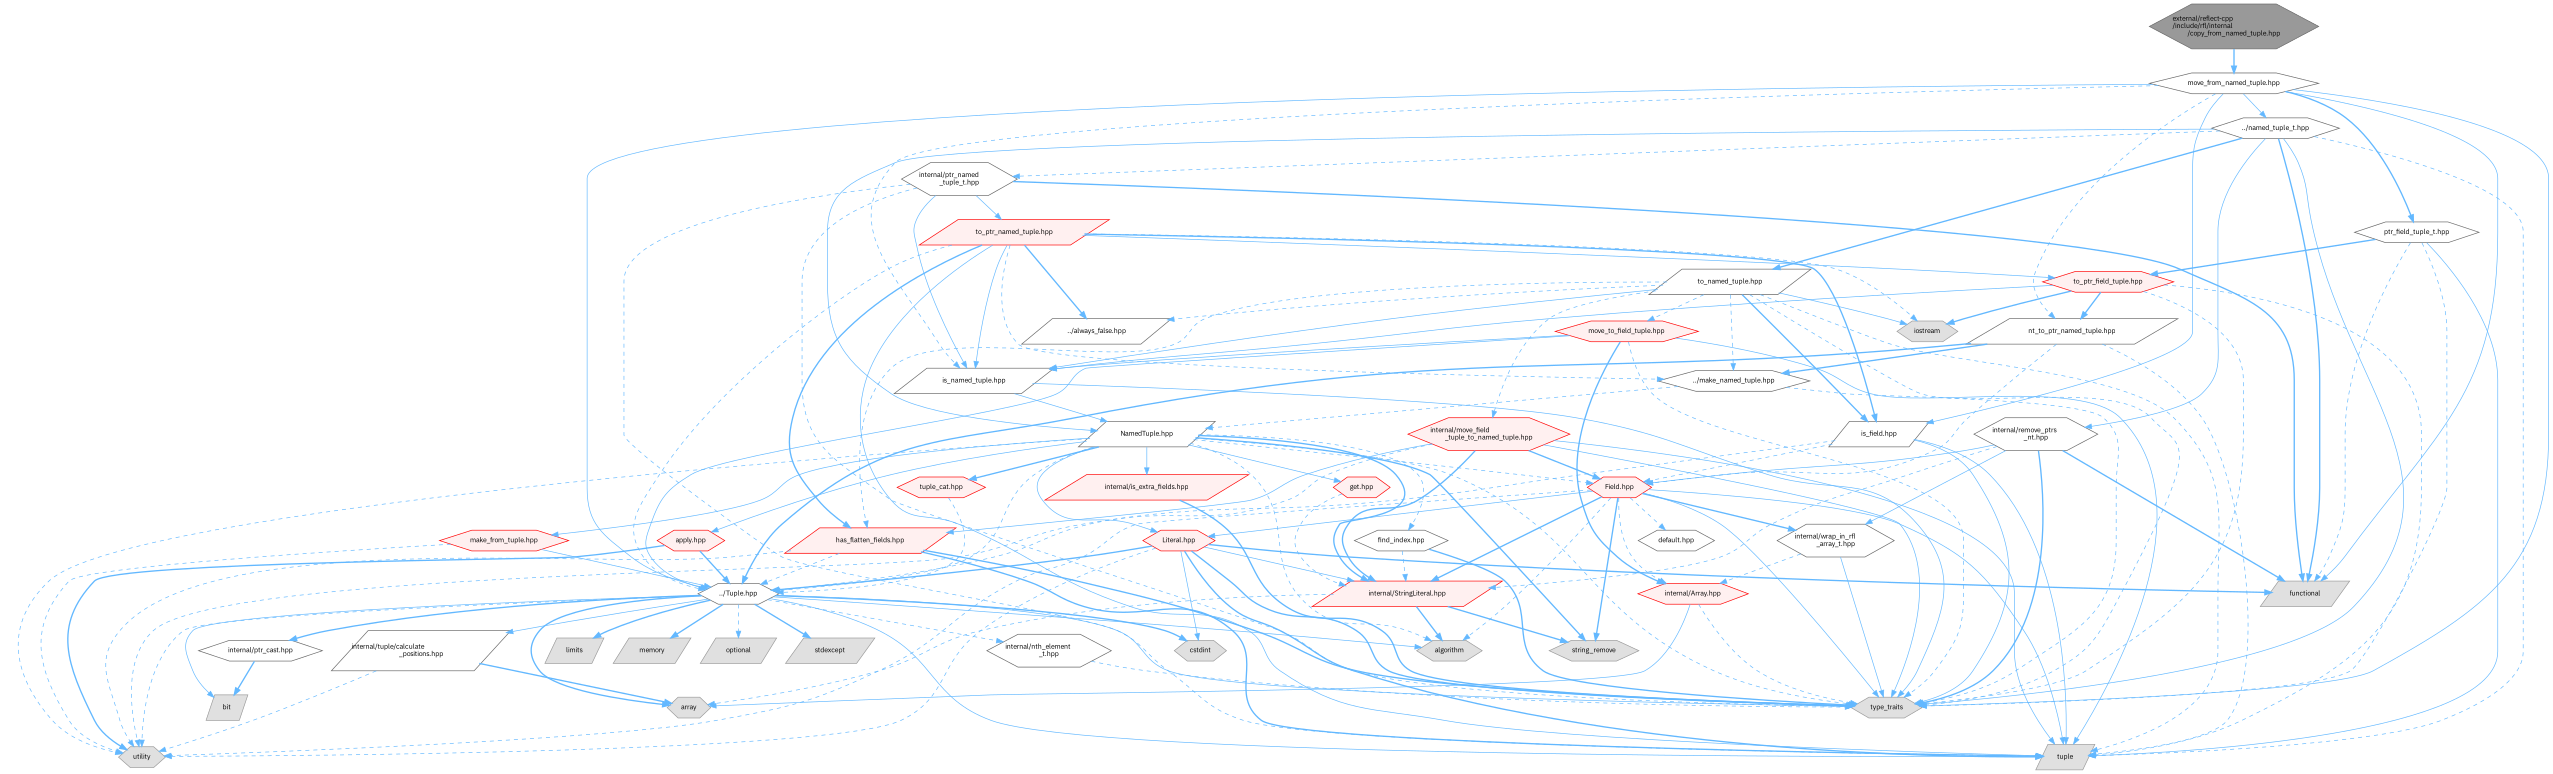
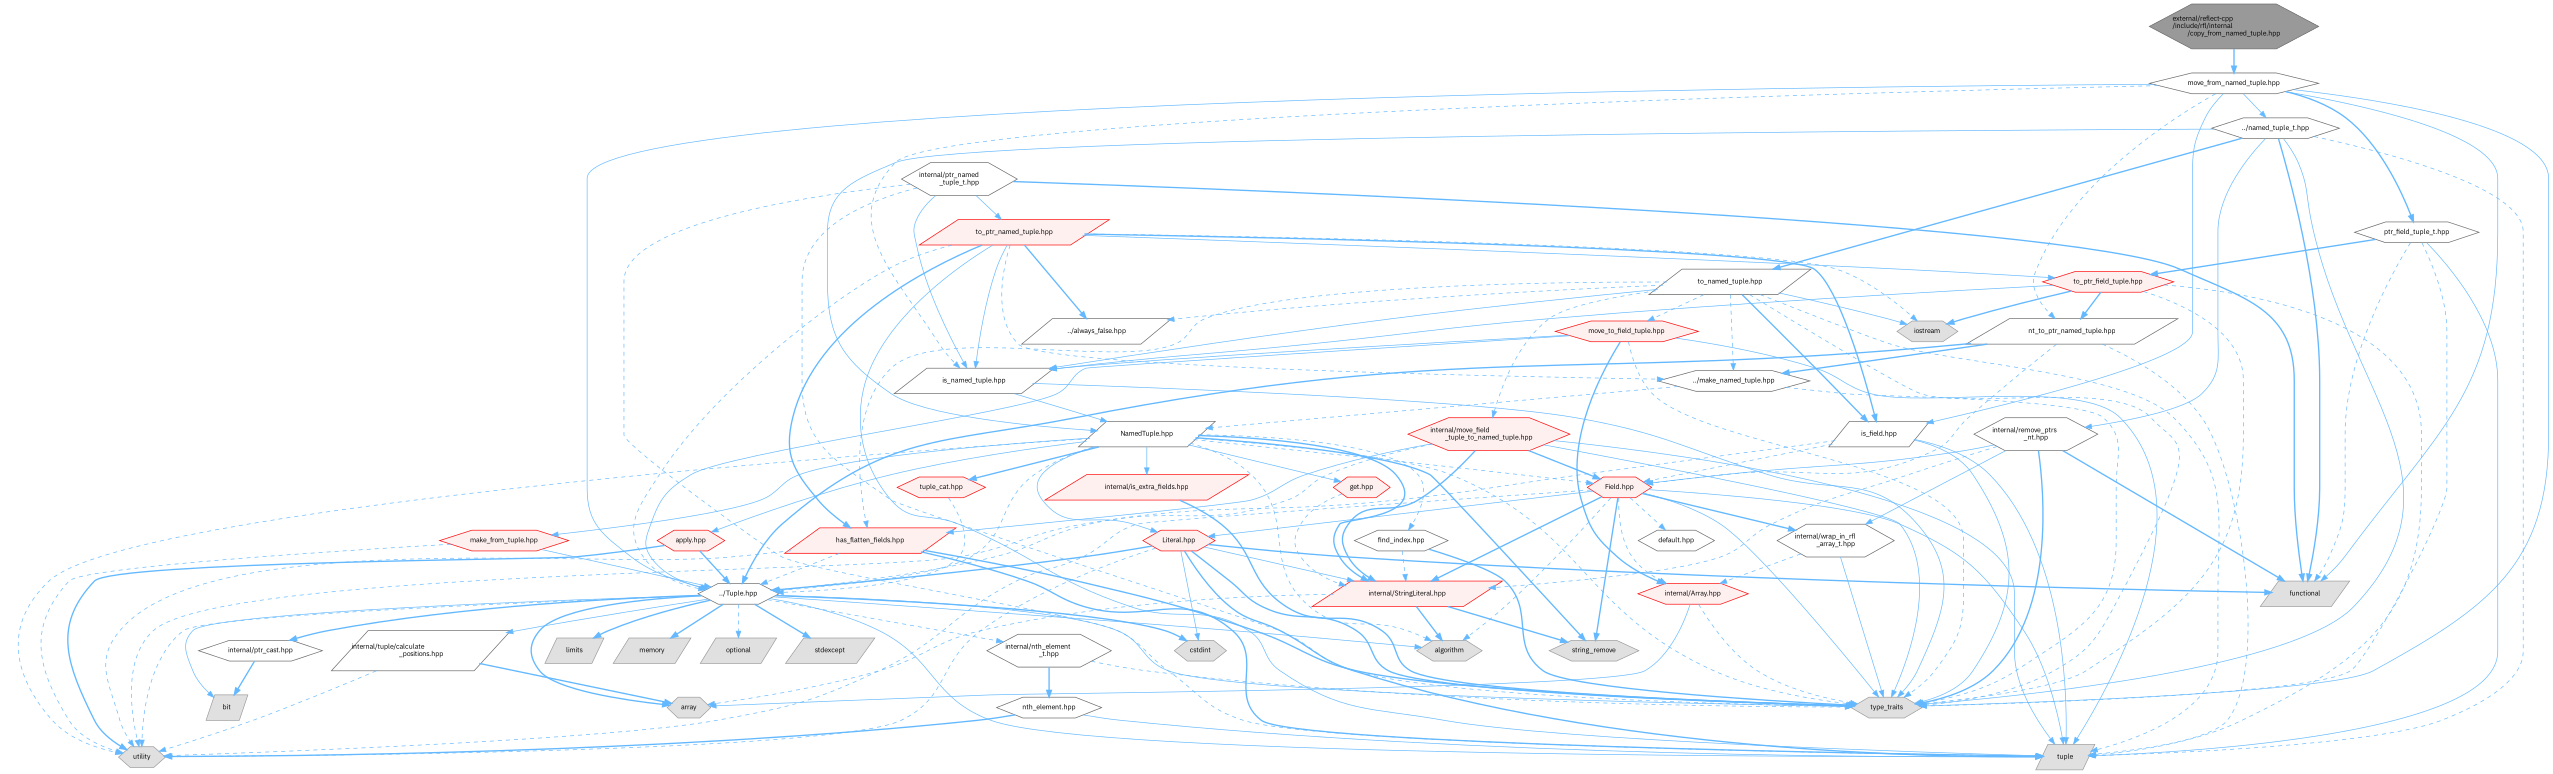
  digraph {
    fontname="IBM Plex Sans"
    node [color=grey40 fillcolor=white fontname="IBM Plex Sans" fontsize=10 shape=hexagon style=filled]
    edge [color=steelblue1 fontname="IBM Plex Sans" fontsize=10 labelfontname=Helvetica labelfontsize=10 style=dashed]
    n1 [color=gray40 fillcolor=grey60 fontcolor=black height=0.2 label="external/reflect-cpp\l/include/rfl/internal\l/copy_from_named_tuple.hpp" width=0.4]
    n2 [height=0.2 label="move_from_named_tuple.hpp" width=0.4]
    n3 [color=grey60 fillcolor="#E0E0E0" height=0.2 label=functional shape=parallelogram width=0.4]
    n4 [color=grey60 fillcolor="#E0E0E0" height=0.2 label=type_traits width=0.4]
    n5 [height=0.2 label="../Tuple.hpp" width=0.4]
    n6 [height=0.2 label="../named_tuple_t.hpp" width=0.4]
    n7 [height=0.2 label="is_named_tuple.hpp" shape=parallelogram width=0.4]
    n8 [height=0.2 label="is_field.hpp" shape=parallelogram width=0.4]
    n9 [height=0.2 label="nt_to_ptr_named_tuple.hpp" shape=parallelogram width=0.4]
    n10 [height=0.2 label="ptr_field_tuple_t.hpp" width=0.4]
    n11 [color=grey60 fillcolor="#E0E0E0" height=0.2 label=algorithm width=0.4]
    n12 [color=grey60 fillcolor="#E0E0E0" height=0.2 label=array width=0.4]
    n13 [color=grey60 fillcolor="#E0E0E0" height=0.2 label=bit shape=parallelogram width=0.4]
    n14 [color=grey60 fillcolor="#E0E0E0" height=0.2 label=cstdint width=0.4]
    n15 [color=grey60 fillcolor="#E0E0E0" height=0.2 label=limits shape=parallelogram width=0.4]
    n16 [color=grey60 fillcolor="#E0E0E0" height=0.2 label=memory shape=parallelogram width=0.4]
    n17 [color=grey60 fillcolor="#E0E0E0" height=0.2 label=optional shape=parallelogram width=0.4]
    n18 [color=grey60 fillcolor="#E0E0E0" height=0.2 label=stdexcept shape=parallelogram width=0.4]
    n19 [color=grey60 fillcolor="#E0E0E0" height=0.2 label=tuple shape=parallelogram width=0.4]
    n20 [color=grey60 fillcolor="#E0E0E0" height=0.2 label=utility width=0.4]
    n21 [height=0.2 label="internal/nth_element\l_t.hpp" width=0.4]
    n22 [height=0.2 label="internal/ptr_cast.hpp" width=0.4]
    n23 [height=0.2 label="internal/tuple/calculate\l_positions.hpp" shape=parallelogram width=0.4]
    n24 [height=0.2 label="NamedTuple.hpp" shape=parallelogram width=0.4]
    n25 [height=0.2 label="internal/ptr_named\l_tuple_t.hpp" width=0.4]
    n26 [height=0.2 label="internal/remove_ptrs\l_nt.hpp" width=0.4]
    n27 [height=0.2 label="to_named_tuple.hpp" shape=parallelogram width=0.4]
    n28 [color=red fillcolor="#FFF0F0" height=0.2 label="Field.hpp" width=0.4]
    n29 [height=0.2 label="../make_named_tuple.hpp" width=0.4]
    n30 [color=red fillcolor="#FFF0F0" height=0.2 label="to_ptr_field_tuple.hpp" width=0.4]
+   n31 [height=0.2 label="nth_element.hpp" width=0.4]
    n32 [color=grey60 fillcolor="#E0E0E0" height=0.2 label=string_remove width=0.4]
    n33 [color=red fillcolor="#FFF0F0" height=0.2 label="Literal.hpp" width=0.4]
    n34 [color=red fillcolor="#FFF0F0" height=0.2 label="internal/StringLiteral.hpp" shape=parallelogram width=0.4]
    n35 [color=red fillcolor="#FFF0F0" height=0.2 label="apply.hpp" width=0.4]
    n36 [color=red fillcolor="#FFF0F0" height=0.2 label="get.hpp" width=0.4]
    n37 [height=0.2 label="find_index.hpp" width=0.4]
    n38 [color=red fillcolor="#FFF0F0" height=0.2 label="internal/is_extra_fields.hpp" shape=parallelogram width=0.4]
    n39 [color=red fillcolor="#FFF0F0" height=0.2 label="make_from_tuple.hpp" width=0.4]
    n40 [color=red fillcolor="#FFF0F0" height=0.2 label="tuple_cat.hpp" width=0.4]
    n41 [color=red fillcolor="#FFF0F0" height=0.2 label="to_ptr_named_tuple.hpp" shape=parallelogram width=0.4]
    n42 [height=0.2 label="internal/wrap_in_rfl\l_array_t.hpp" width=0.4]
    n43 [color=grey60 fillcolor="#E0E0E0" height=0.2 label=iostream width=0.4]
    n44 [height=0.2 label="../always_false.hpp" shape=parallelogram width=0.4]
    n45 [color=red fillcolor="#FFF0F0" height=0.2 label="has_flatten_fields.hpp" shape=parallelogram width=0.4]
    n46 [color=red fillcolor="#FFF0F0" height=0.2 label="move_to_field_tuple.hpp" width=0.4]
    n47 [color=red fillcolor="#FFF0F0" height=0.2 label="internal/move_field\l_tuple_to_named_tuple.hpp" width=0.4]
    n48 [height=0.2 label="default.hpp" width=0.4]
    n49 [color=red fillcolor="#FFF0F0" height=0.2 label="internal/Array.hpp" width=0.4]
    n1 -> n2 [style=bold]
    n2 -> n3 [style=solid]
    n2 -> n4 [style=solid]
    n2 -> n5 [style=solid]
    n2 -> n6 [style=solid]
    n2 -> n7
    n2 -> n8 [style=solid]
    n2 -> n9
    n2 -> n10 [style=bold]
    n5 -> n4 [style=solid]
    n5 -> n11 [style=solid]
    n5 -> n12 [style=bold]
    n5 -> n13 [style=solid]
    n5 -> n14 [style=bold]
    n5 -> n15 [style=bold]
    n5 -> n16 [style=bold]
    n5 -> n17
    n5 -> n18 [style=bold]
    n5 -> n19 [style=solid]
    n5 -> n20
    n5 -> n21
    n5 -> n22 [style=bold]
    n5 -> n23 [style=solid]
    n6 -> n3 [style=bold]
    n6 -> n4 [style=solid]
    n6 -> n19
    n6 -> n24 [style=solid]
-   n6 -> n25
    n6 -> n26 [style=solid]
    n6 -> n27 [style=bold]
    n7 -> n4 [style=solid]
    n7 -> n24 [style=solid]
    n8 -> n4 [style=solid]
    n8 -> n19 [style=solid]
    n8 -> n20
    n8 -> n28
    n9 -> n5 [style=bold]
    n9 -> n19
    n9 -> n28
    n9 -> n29 [style=bold]
    n10 -> n3
    n10 -> n4
    n10 -> n19 [style=solid]
    n10 -> n30 [style=bold]
    n21 -> n4
+   n21 -> n31 [style=bold]
    n22 -> n13 [style=bold]
    n23 -> n12 [style=bold]
    n23 -> n20
    n24 -> n4
    n24 -> n5
    n24 -> n11
    n24 -> n20
    n24 -> n28
    n24 -> n32 [style=bold]
    n24 -> n33 [style=solid]
    n24 -> n34 [style=bold]
    n24 -> n35 [style=solid]
    n24 -> n36 [style=solid]
    n24 -> n37
    n24 -> n38 [style=solid]
    n24 -> n39 [style=solid]
    n24 -> n40 [style=bold]
    n25 -> n3 [style=bold]
    n25 -> n4
    n25 -> n7 [style=solid]
    n25 -> n19
    n25 -> n41 [style=solid]
    n26 -> n3 [style=bold]
    n26 -> n4 [style=bold]
    n26 -> n28 [style=solid]
    n26 -> n34
    n26 -> n42 [style=solid]
    n27 -> n4
    n27 -> n7 [style=solid]
    n27 -> n8 [style=bold]
    n27 -> n19
    n27 -> n29
    n27 -> n43 [style=solid]
    n27 -> n44
    n27 -> n45
    n27 -> n46
    n27 -> n47
    n28 -> n4 [style=solid]
    n28 -> n11
    n28 -> n19 [style=solid]
    n28 -> n20
    n28 -> n32 [style=bold]
    n28 -> n33 [style=solid]
    n28 -> n34 [style=bold]
    n28 -> n42 [style=bold]
    n28 -> n48
    n28 -> n49
    n29 -> n4
    n29 -> n24
    n30 -> n4
    n30 -> n7 [style=solid]
    n30 -> n9 [style=bold]
    n30 -> n19
    n30 -> n43 [style=bold]
+   n31 -> n19 [style=solid]
+   n31 -> n20 [style=bold]
    n33 -> n3 [style=bold]
    n33 -> n4 [style=bold]
    n33 -> n5 [style=bold]
    n33 -> n14 [style=solid]
    n33 -> n19 [style=bold]
    n33 -> n20
    n33 -> n34 [style=solid]
    n34 -> n11 [style=bold]
    n34 -> n12
    n34 -> n32 [style=bold]
    n35 -> n5 [style=bold]
    n35 -> n20 [style=bold]
    n36 -> n34
    n37 -> n4 [style=bold]
    n37 -> n34
    n38 -> n4 [style=bold]
    n39 -> n5 [style=solid]
    n39 -> n20
    n40 -> n5
    n41 -> n5
    n41 -> n7 [style=solid]
    n41 -> n8 [style=bold]
    n41 -> n19 [style=solid]
    n41 -> n29
    n41 -> n30 [style=solid]
    n41 -> n43
    n41 -> n44 [style=bold]
    n41 -> n45 [style=bold]
    n42 -> n4 [style=solid]
    n42 -> n49
    n45 -> n4 [style=bold]
    n45 -> n5
    n45 -> n19 [style=bold]
    n45 -> n20
    n46 -> n4
    n46 -> n5 [style=solid]
    n46 -> n7 [style=solid]
    n46 -> n19 [style=solid]
    n46 -> n49 [style=bold]
    n47 -> n4 [style=solid]
    n47 -> n5
    n47 -> n19 [style=solid]
    n47 -> n28 [style=bold]
    n47 -> n34 [style=bold]
    n47 -> n45 [style=solid]
    n49 -> n4
    n49 -> n12 [style=solid]
  }
